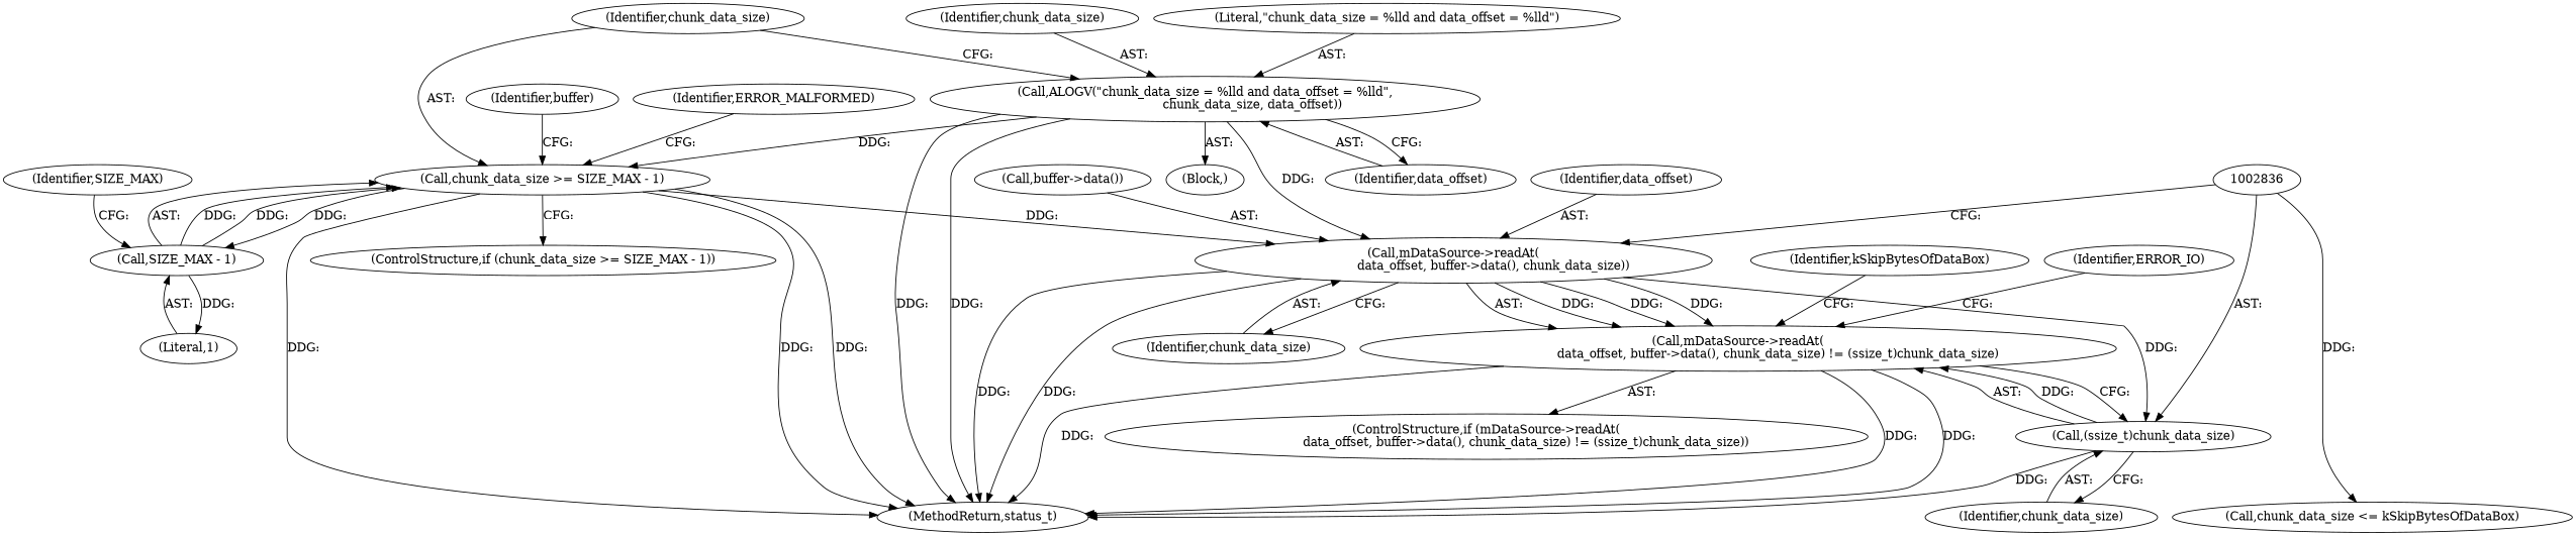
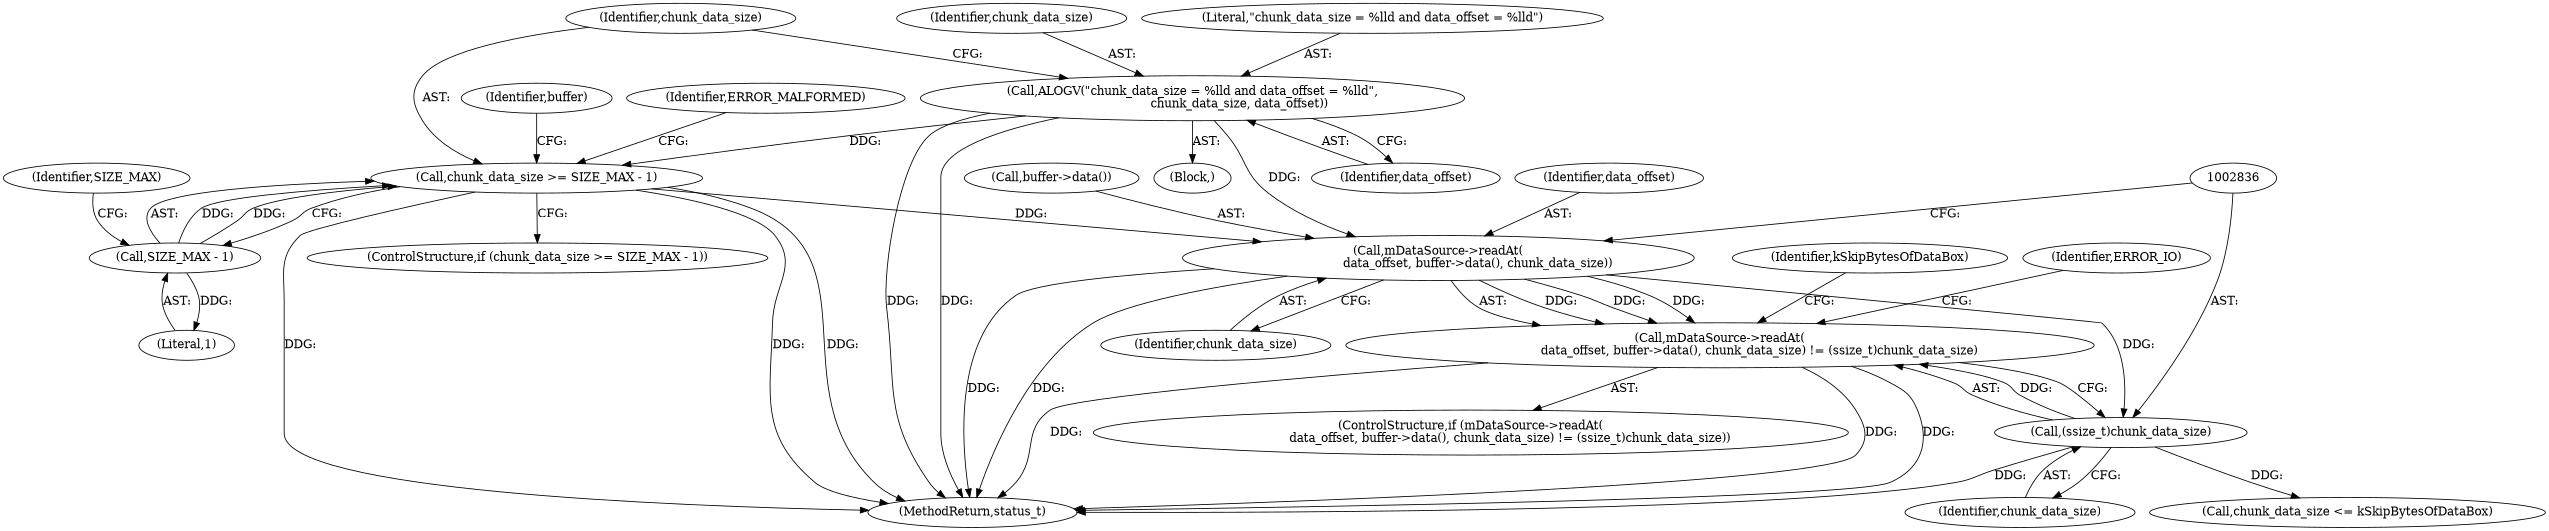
  digraph {
    n1 [label="(Call,mDataSource->readAt(\n                     data_offset, buffer->data(), chunk_data_size) != (ssize_t)chunk_data_size)"]
    n2 [label="(Call,(ssize_t)chunk_data_size)"]
    n3 [label="(MethodReturn,status_t)"]
    n4 [label="(ControlStructure,if (mDataSource->readAt(\n                     data_offset, buffer->data(), chunk_data_size) != (ssize_t)chunk_data_size))"]
    n5 [label="(Identifier,chunk_data_size)"]
    n6 [label="(Call,chunk_data_size <= kSkipBytesOfDataBox)"]
    n7 [label="(Call,mDataSource->readAt(\n                     data_offset, buffer->data(), chunk_data_size))"]
    n8 [label="(Identifier,chunk_data_size)"]
    n9 [label="(Call,ALOGV(\"chunk_data_size = %lld and data_offset = %lld\",\n                         chunk_data_size, data_offset))"]
    n10 [label="(Call,chunk_data_size >= SIZE_MAX - 1)"]
    n11 [label="(Block,)"]
    n12 [label="(Identifier,data_offset)"]
    n13 [label="(Call,SIZE_MAX - 1)"]
    n14 [label="(ControlStructure,if (chunk_data_size >= SIZE_MAX - 1))"]
    n15 [label="(Literal,1)"]
    n16 [label="(Call,buffer->data())"]
    n17 [label="(Identifier,chunk_data_size)"]
    n18 [label="(Identifier,chunk_data_size)"]
    n19 [label="(Identifier,SIZE_MAX)"]
    n20 [label="(Identifier,ERROR_IO)"]
    n21 [label="(Literal,\"chunk_data_size = %lld and data_offset = %lld\")"]
    n22 [label="(Identifier,buffer)"]
    n23 [label="(Identifier,ERROR_MALFORMED)"]
    n24 [label="(Identifier,kSkipBytesOfDataBox)"]
    n25 [label="(Identifier,data_offset)"]
    1002836
    n1 -> n2 [label="CFG: "]
    n1 -> n3 [label="DDG: "]
    n1 -> n3 [label="DDG: "]
    n1 -> n3 [label="DDG: "]
    n1 -> n4 [label="AST: "]
    n2 -> n1 [label="AST: "]
    n2 -> n1 [label="DDG: "]
    n2 -> n3 [label="DDG: "]
    n2 -> n5 [label="CFG: "]
-   1002836 -> n6 [label="DDG: "]
+   n2 -> n6 [label="DDG: "]
    n5 -> n2 [label="AST: "]
    n7 -> n1 [label="AST: "]
    n7 -> n1 [label="DDG: "]
    n7 -> n1 [label="DDG: "]
    n7 -> n1 [label="DDG: "]
    n7 -> n2 [label="DDG: "]
    n7 -> n3 [label="DDG: "]
    n7 -> n3 [label="DDG: "]
    n7 -> n8 [label="CFG: "]
    n8 -> n7 [label="AST: "]
    n9 -> n3 [label="DDG: "]
    n9 -> n3 [label="DDG: "]
    n9 -> n7 [label="DDG: "]
    n9 -> n10 [label="DDG: "]
    n9 -> n11 [label="AST: "]
    n9 -> n12 [label="CFG: "]
    n10 -> n3 [label="DDG: "]
    n10 -> n3 [label="DDG: "]
    n10 -> n3 [label="DDG: "]
    n10 -> n7 [label="DDG: "]
-   n10 -> n13 [label="DDG: "]
+   n10 -> n13 [label="CFG: "]
    n10 -> n14 [label="CFG: "]
    n12 -> n9 [label="AST: "]
    n13 -> n10 [label="AST: "]
    n13 -> n10 [label="DDG: "]
    n13 -> n10 [label="DDG: "]
    n13 -> n15 [label="DDG: "]
    n15 -> n13 [label="AST: "]
    n16 -> n7 [label="AST: "]
    n17 -> n9 [label="CFG: "]
    n17 -> n10 [label="AST: "]
    n18 -> n9 [label="AST: "]
    n19 -> n13 [label="CFG: "]
    n20 -> n1 [label="CFG: "]
    n21 -> n9 [label="AST: "]
    n22 -> n10 [label="CFG: "]
    n23 -> n10 [label="CFG: "]
    n24 -> n1 [label="CFG: "]
    n25 -> n7 [label="AST: "]
    1002836 -> n2 [label="AST: "]
    1002836 -> n7 [label="CFG: "]
  }
